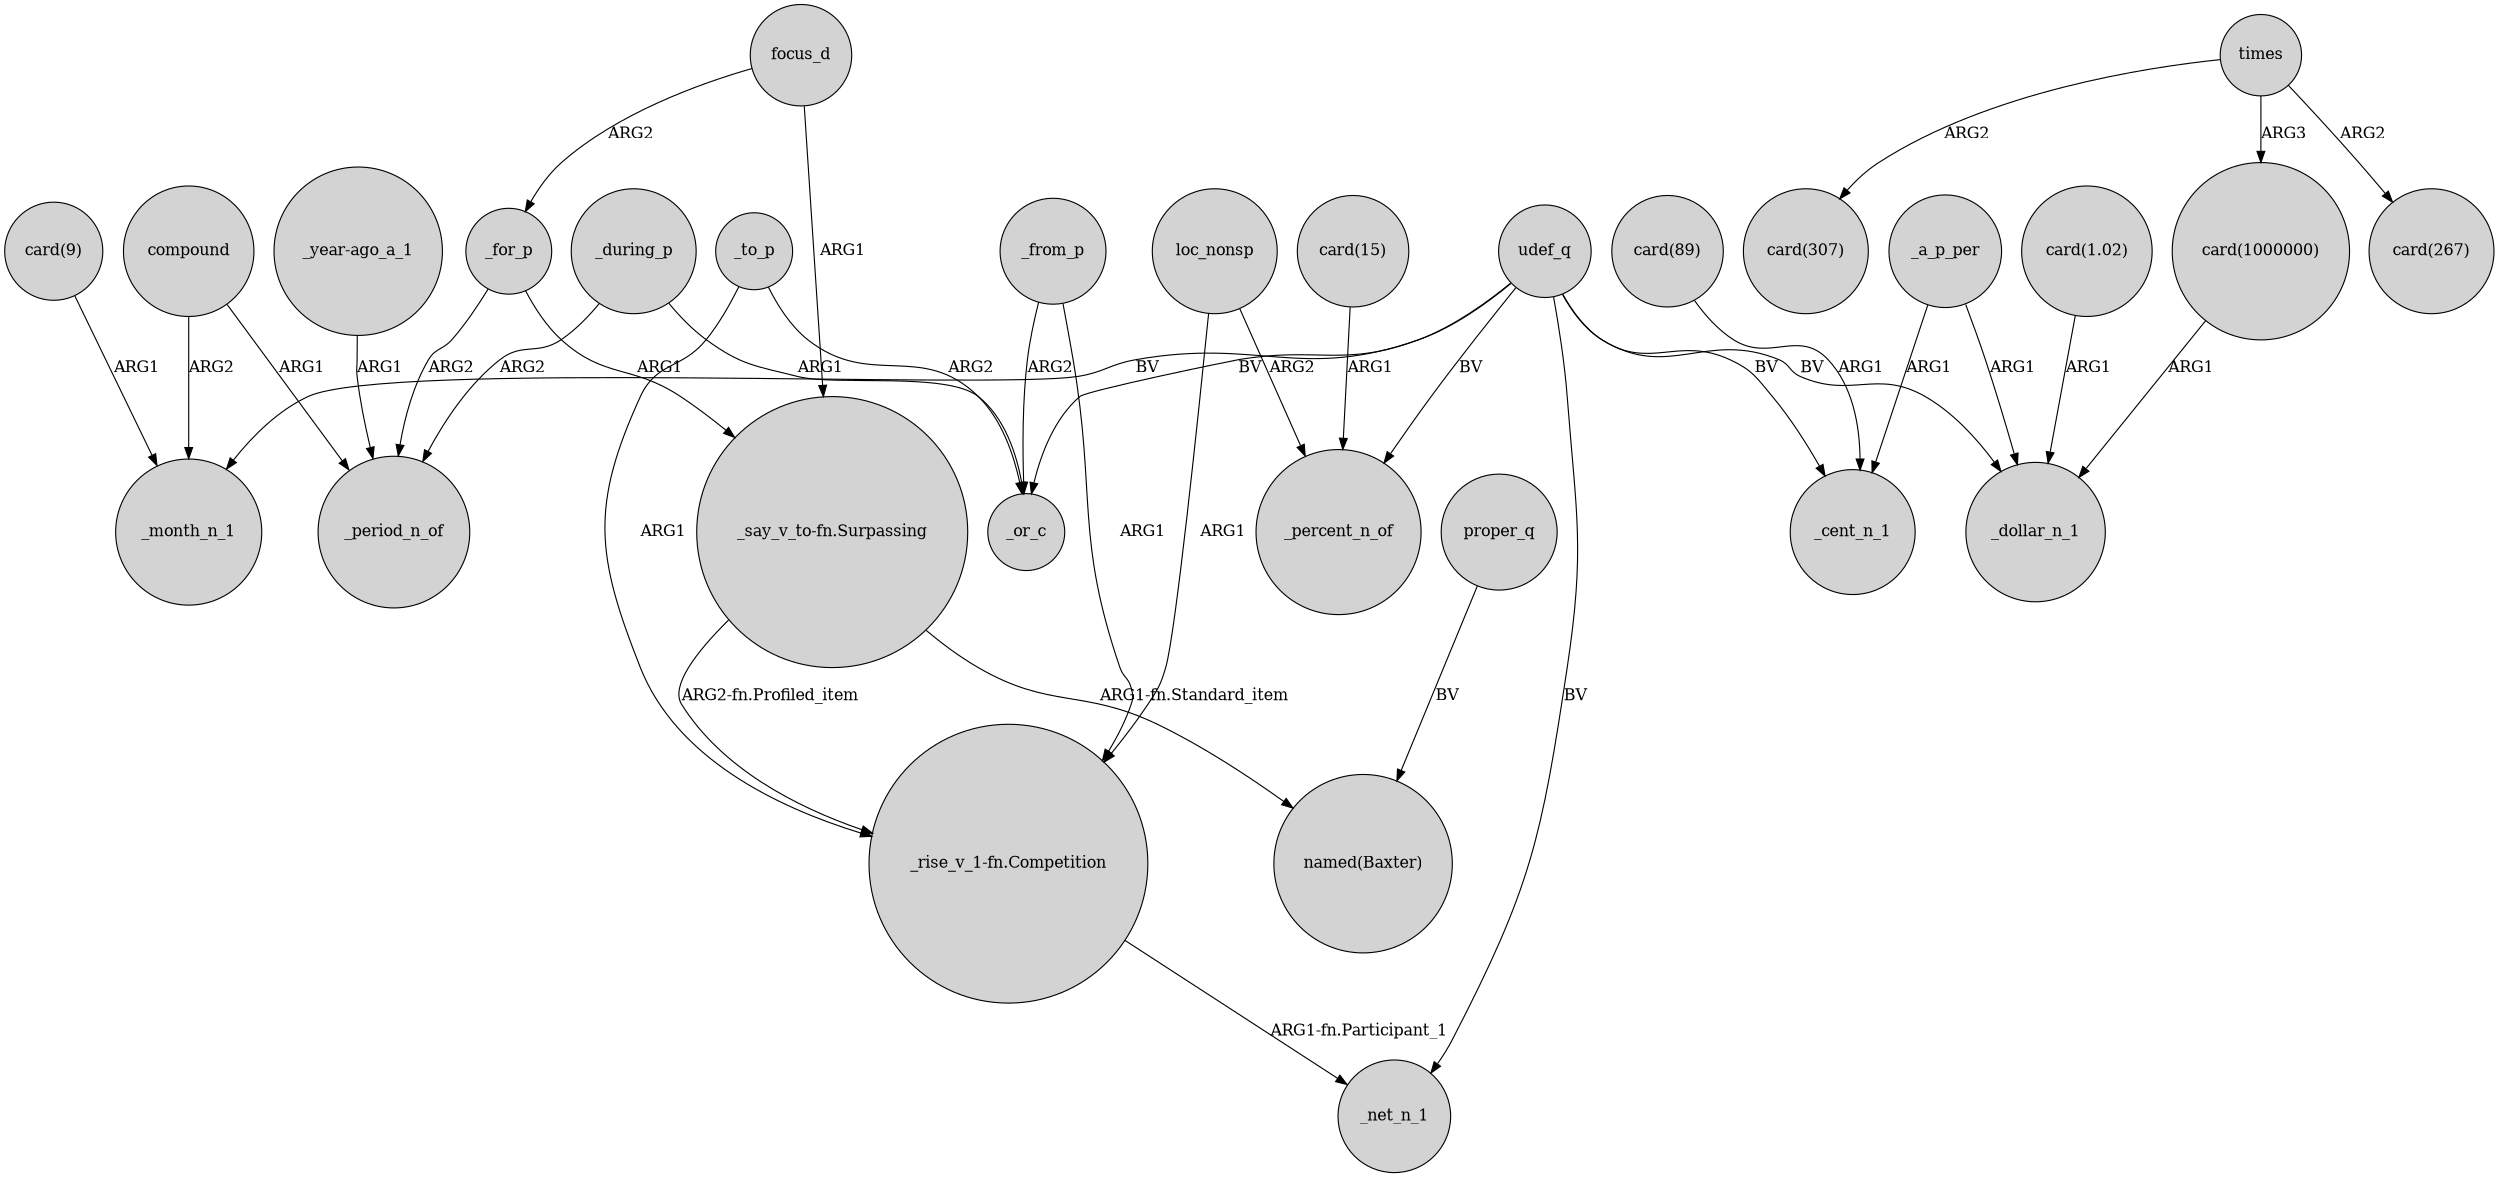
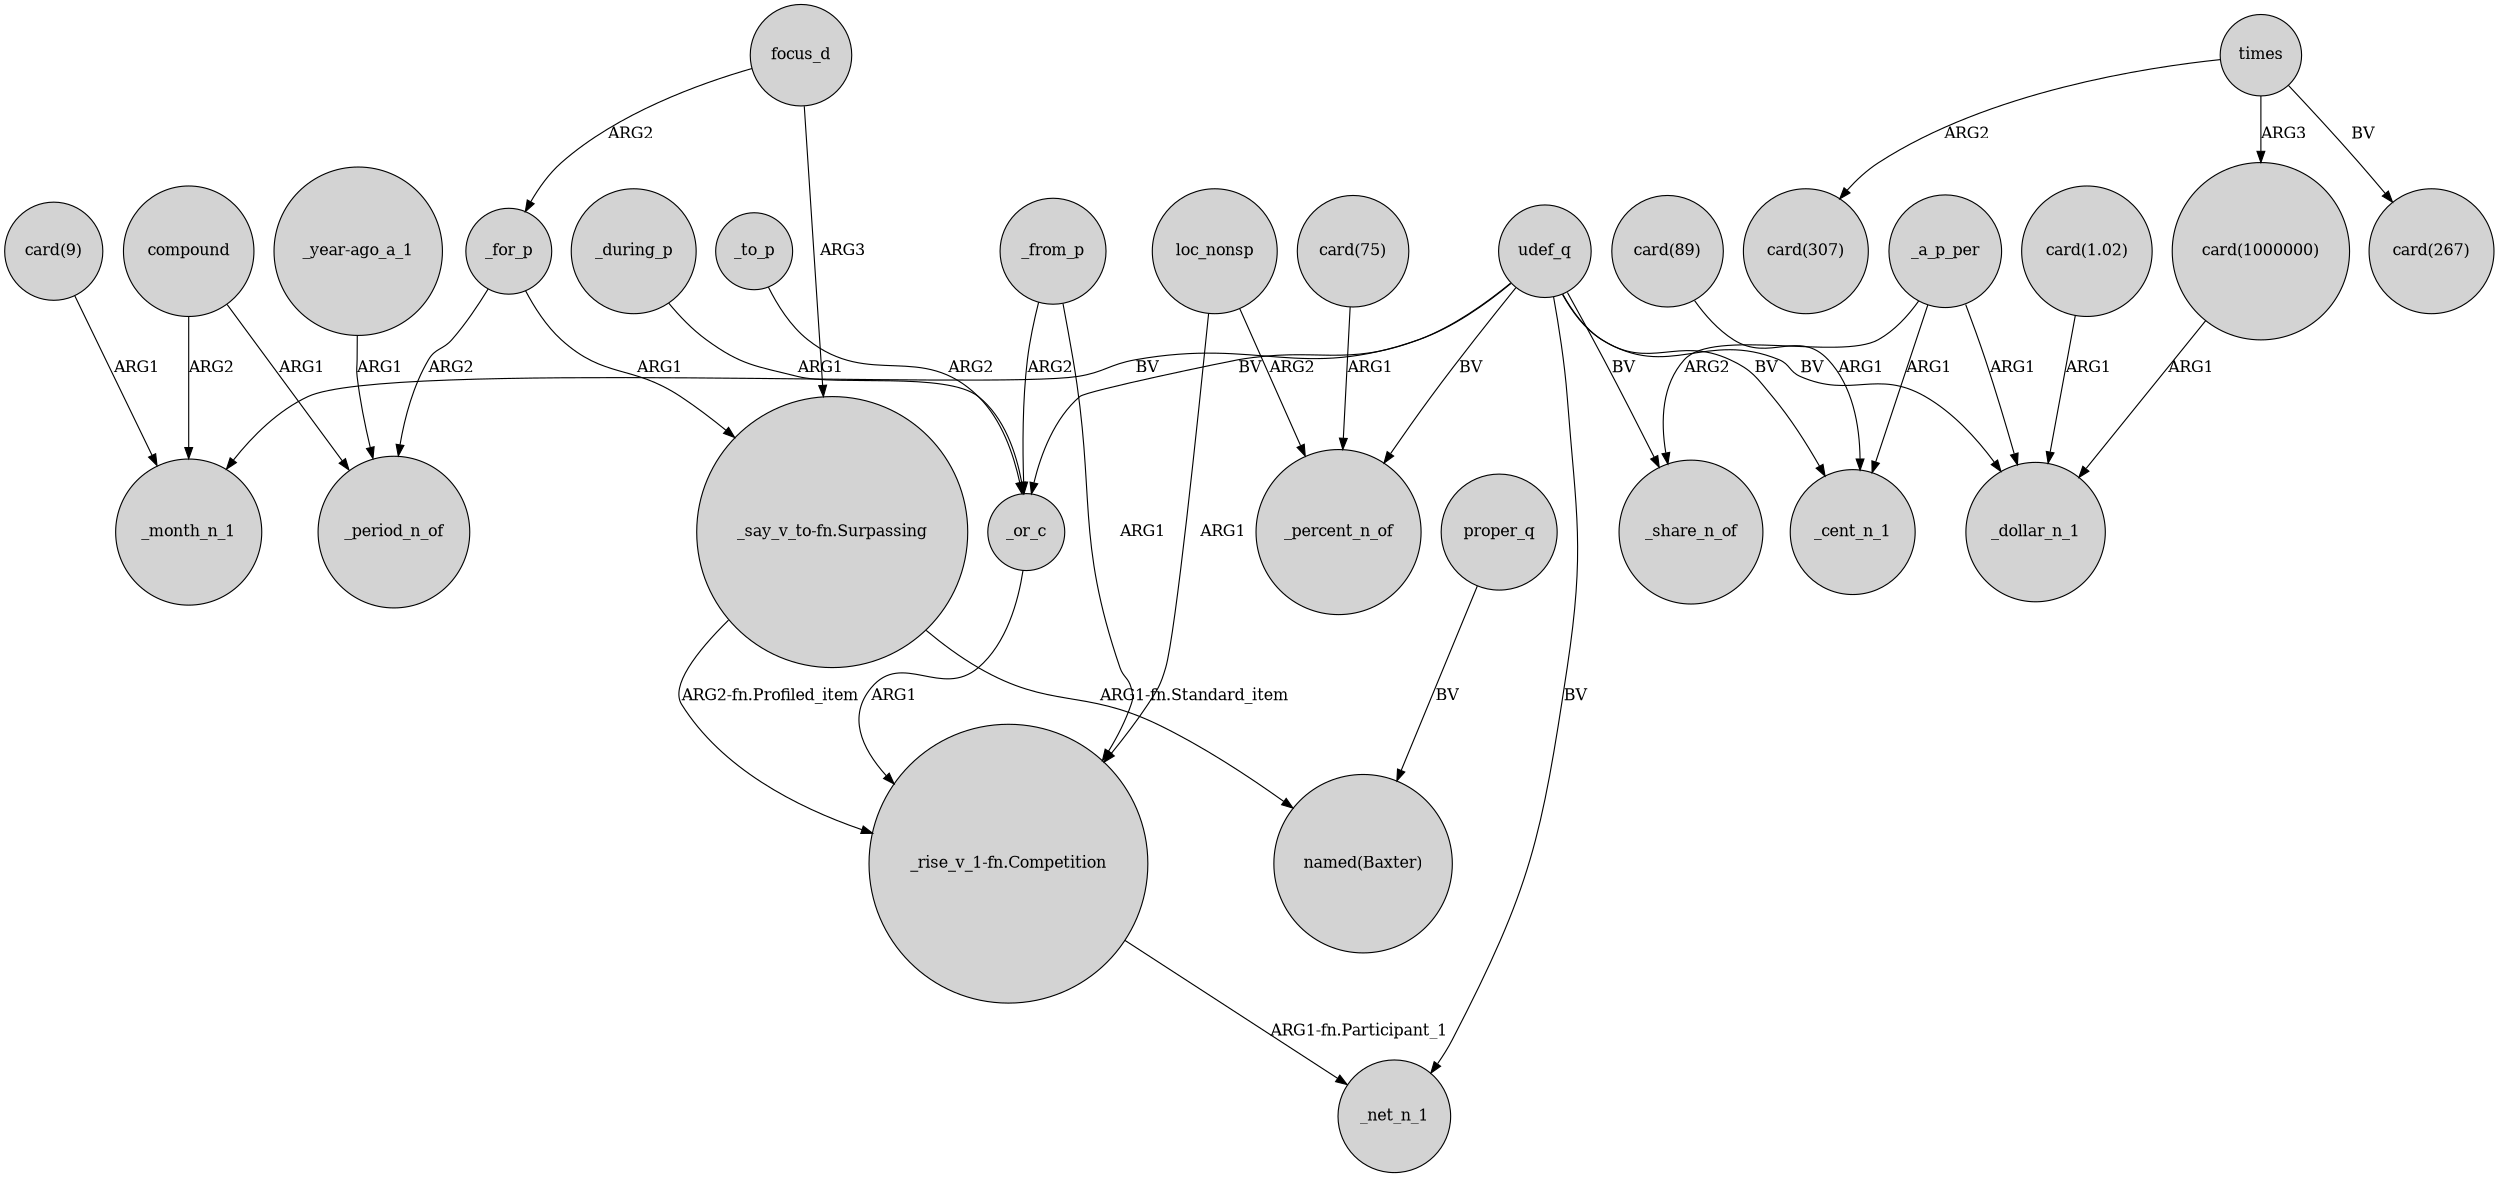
  digraph {
    fontname="DejaVu Serif"
    node [fontname="DejaVu Serif" shape=circle style=filled]
    edge [fontname="DejaVu Serif"]
    udef_q
    _month_n_1
    _or_c
    _cent_n_1
    _dollar_n_1
+   _share_n_of
    _percent_n_of
    _net_n_1
    _to_p
    "_rise_v_1-fn.Competition"
    _during_p
    _period_n_of
    loc_nonsp
    "card(89)"
    times
    "card(267)"
    "card(1000000)"
    "card(307)"
    _a_p_per
    _for_p
    "_say_v_to-fn.Surpassing"
    "named(Baxter)"
    _from_p
    "_year-ago_a_1"
    "card(1.02)"
    proper_q
-   "card(15)"
+   "card(15)" [label="card(75)"]
    compound
    focus_d
    "card(9)"
    udef_q -> _month_n_1 [label=BV]
    udef_q -> _or_c [label=BV]
    udef_q -> _cent_n_1 [label=BV]
    udef_q -> _dollar_n_1 [label=BV]
+   udef_q -> _share_n_of [label=BV]
    udef_q -> _percent_n_of [label=BV]
    udef_q -> _net_n_1 [label=BV]
    _to_p -> _or_c [label=ARG2]
-   _to_p -> "_rise_v_1-fn.Competition" [label=ARG1]
+   _or_c -> "_rise_v_1-fn.Competition" [label=ARG1]
    "_rise_v_1-fn.Competition" -> _net_n_1 [label="ARG1-fn.Participant_1"]
    _during_p -> _or_c [label=ARG1]
-   _during_p -> _period_n_of [label=ARG2]
    loc_nonsp -> _percent_n_of [label=ARG2]
    loc_nonsp -> "_rise_v_1-fn.Competition" [label=ARG1]
    "card(89)" -> _cent_n_1 [label=ARG1]
-   times -> "card(267)" [label=ARG2]
+   times -> "card(267)" [label=BV]
    times -> "card(1000000)" [label=ARG3]
    times -> "card(307)" [label=ARG2]
    "card(1000000)" -> _dollar_n_1 [label=ARG1]
    _a_p_per -> _cent_n_1 [label=ARG1]
    _a_p_per -> _dollar_n_1 [label=ARG1]
+   _a_p_per -> _share_n_of [label=ARG2]
    _for_p -> _period_n_of [label=ARG2]
    _for_p -> "_say_v_to-fn.Surpassing" [label=ARG1]
    "_say_v_to-fn.Surpassing" -> "_rise_v_1-fn.Competition" [label="ARG2-fn.Profiled_item"]
    "_say_v_to-fn.Surpassing" -> "named(Baxter)" [label="ARG1-fn.Standard_item"]
    _from_p -> _or_c [label=ARG2]
    _from_p -> "_rise_v_1-fn.Competition" [label=ARG1]
    "_year-ago_a_1" -> _period_n_of [label=ARG1]
    "card(1.02)" -> _dollar_n_1 [label=ARG1]
    proper_q -> "named(Baxter)" [label=BV]
    "card(15)" -> _percent_n_of [label=ARG1]
    compound -> _month_n_1 [label=ARG2]
    compound -> _period_n_of [label=ARG1]
    focus_d -> _for_p [label=ARG2]
-   focus_d -> "_say_v_to-fn.Surpassing" [label=ARG1]
+   focus_d -> "_say_v_to-fn.Surpassing" [label=ARG3]
    "card(9)" -> _month_n_1 [label=ARG1]
  }
